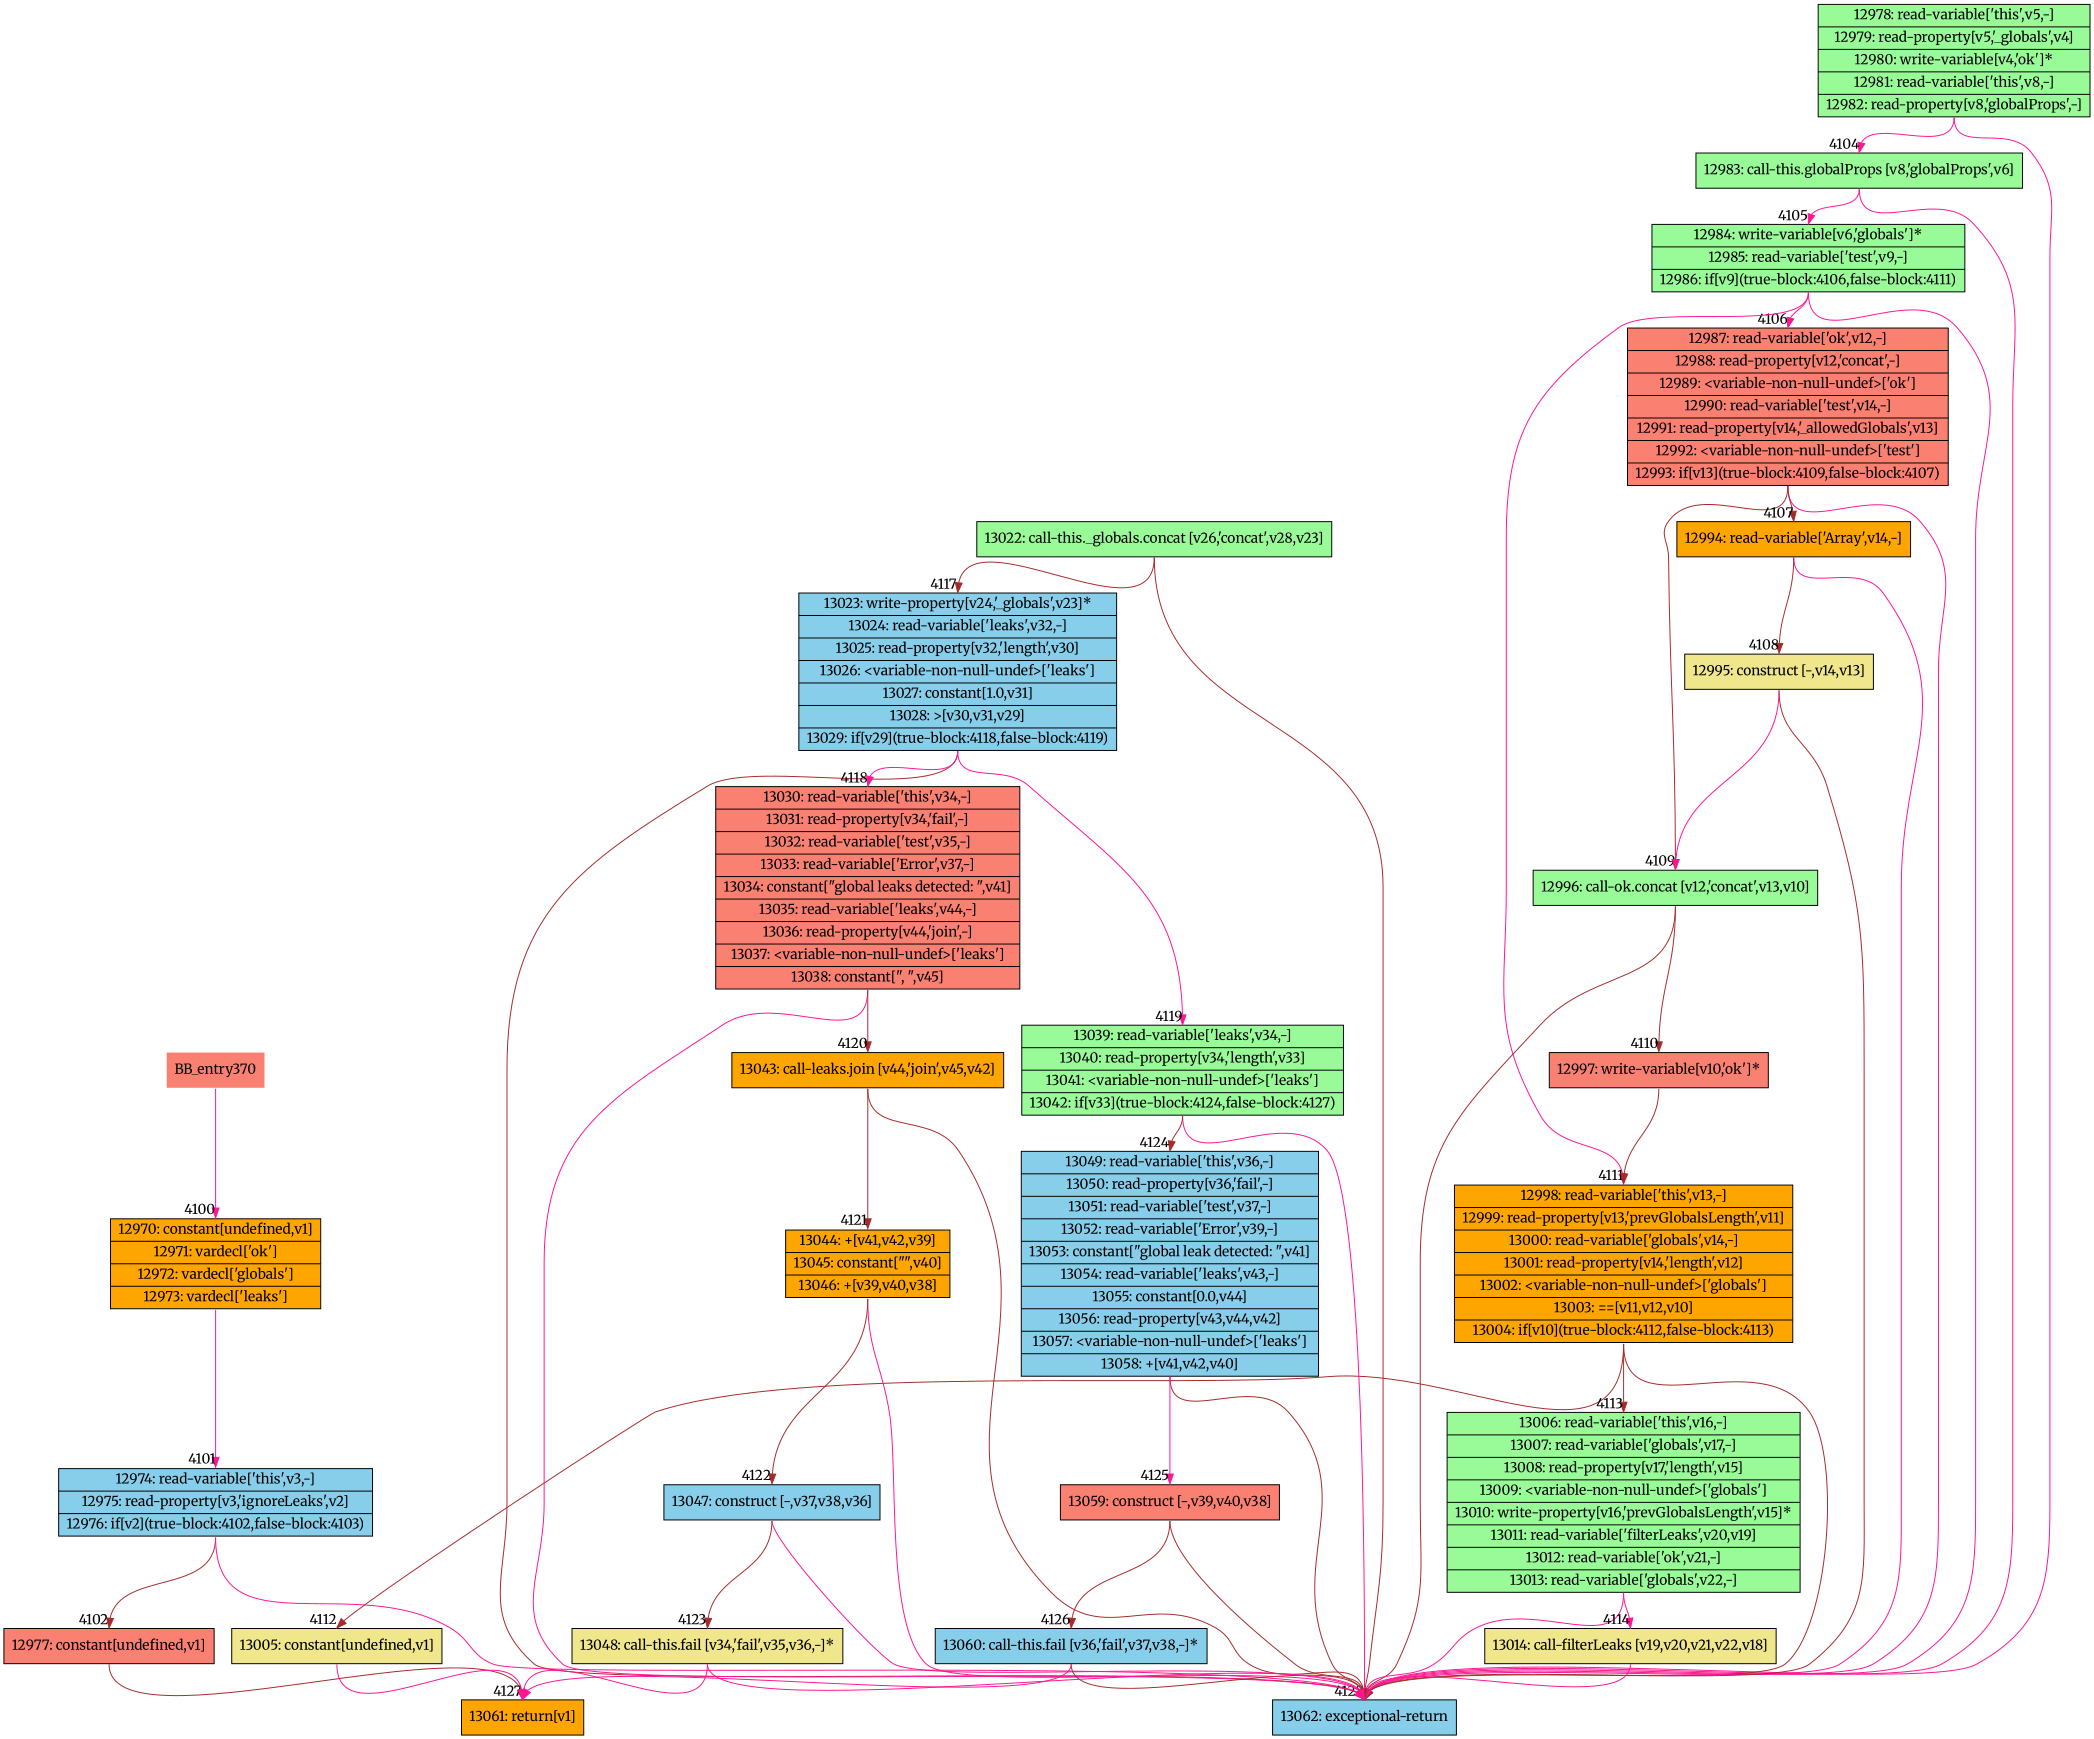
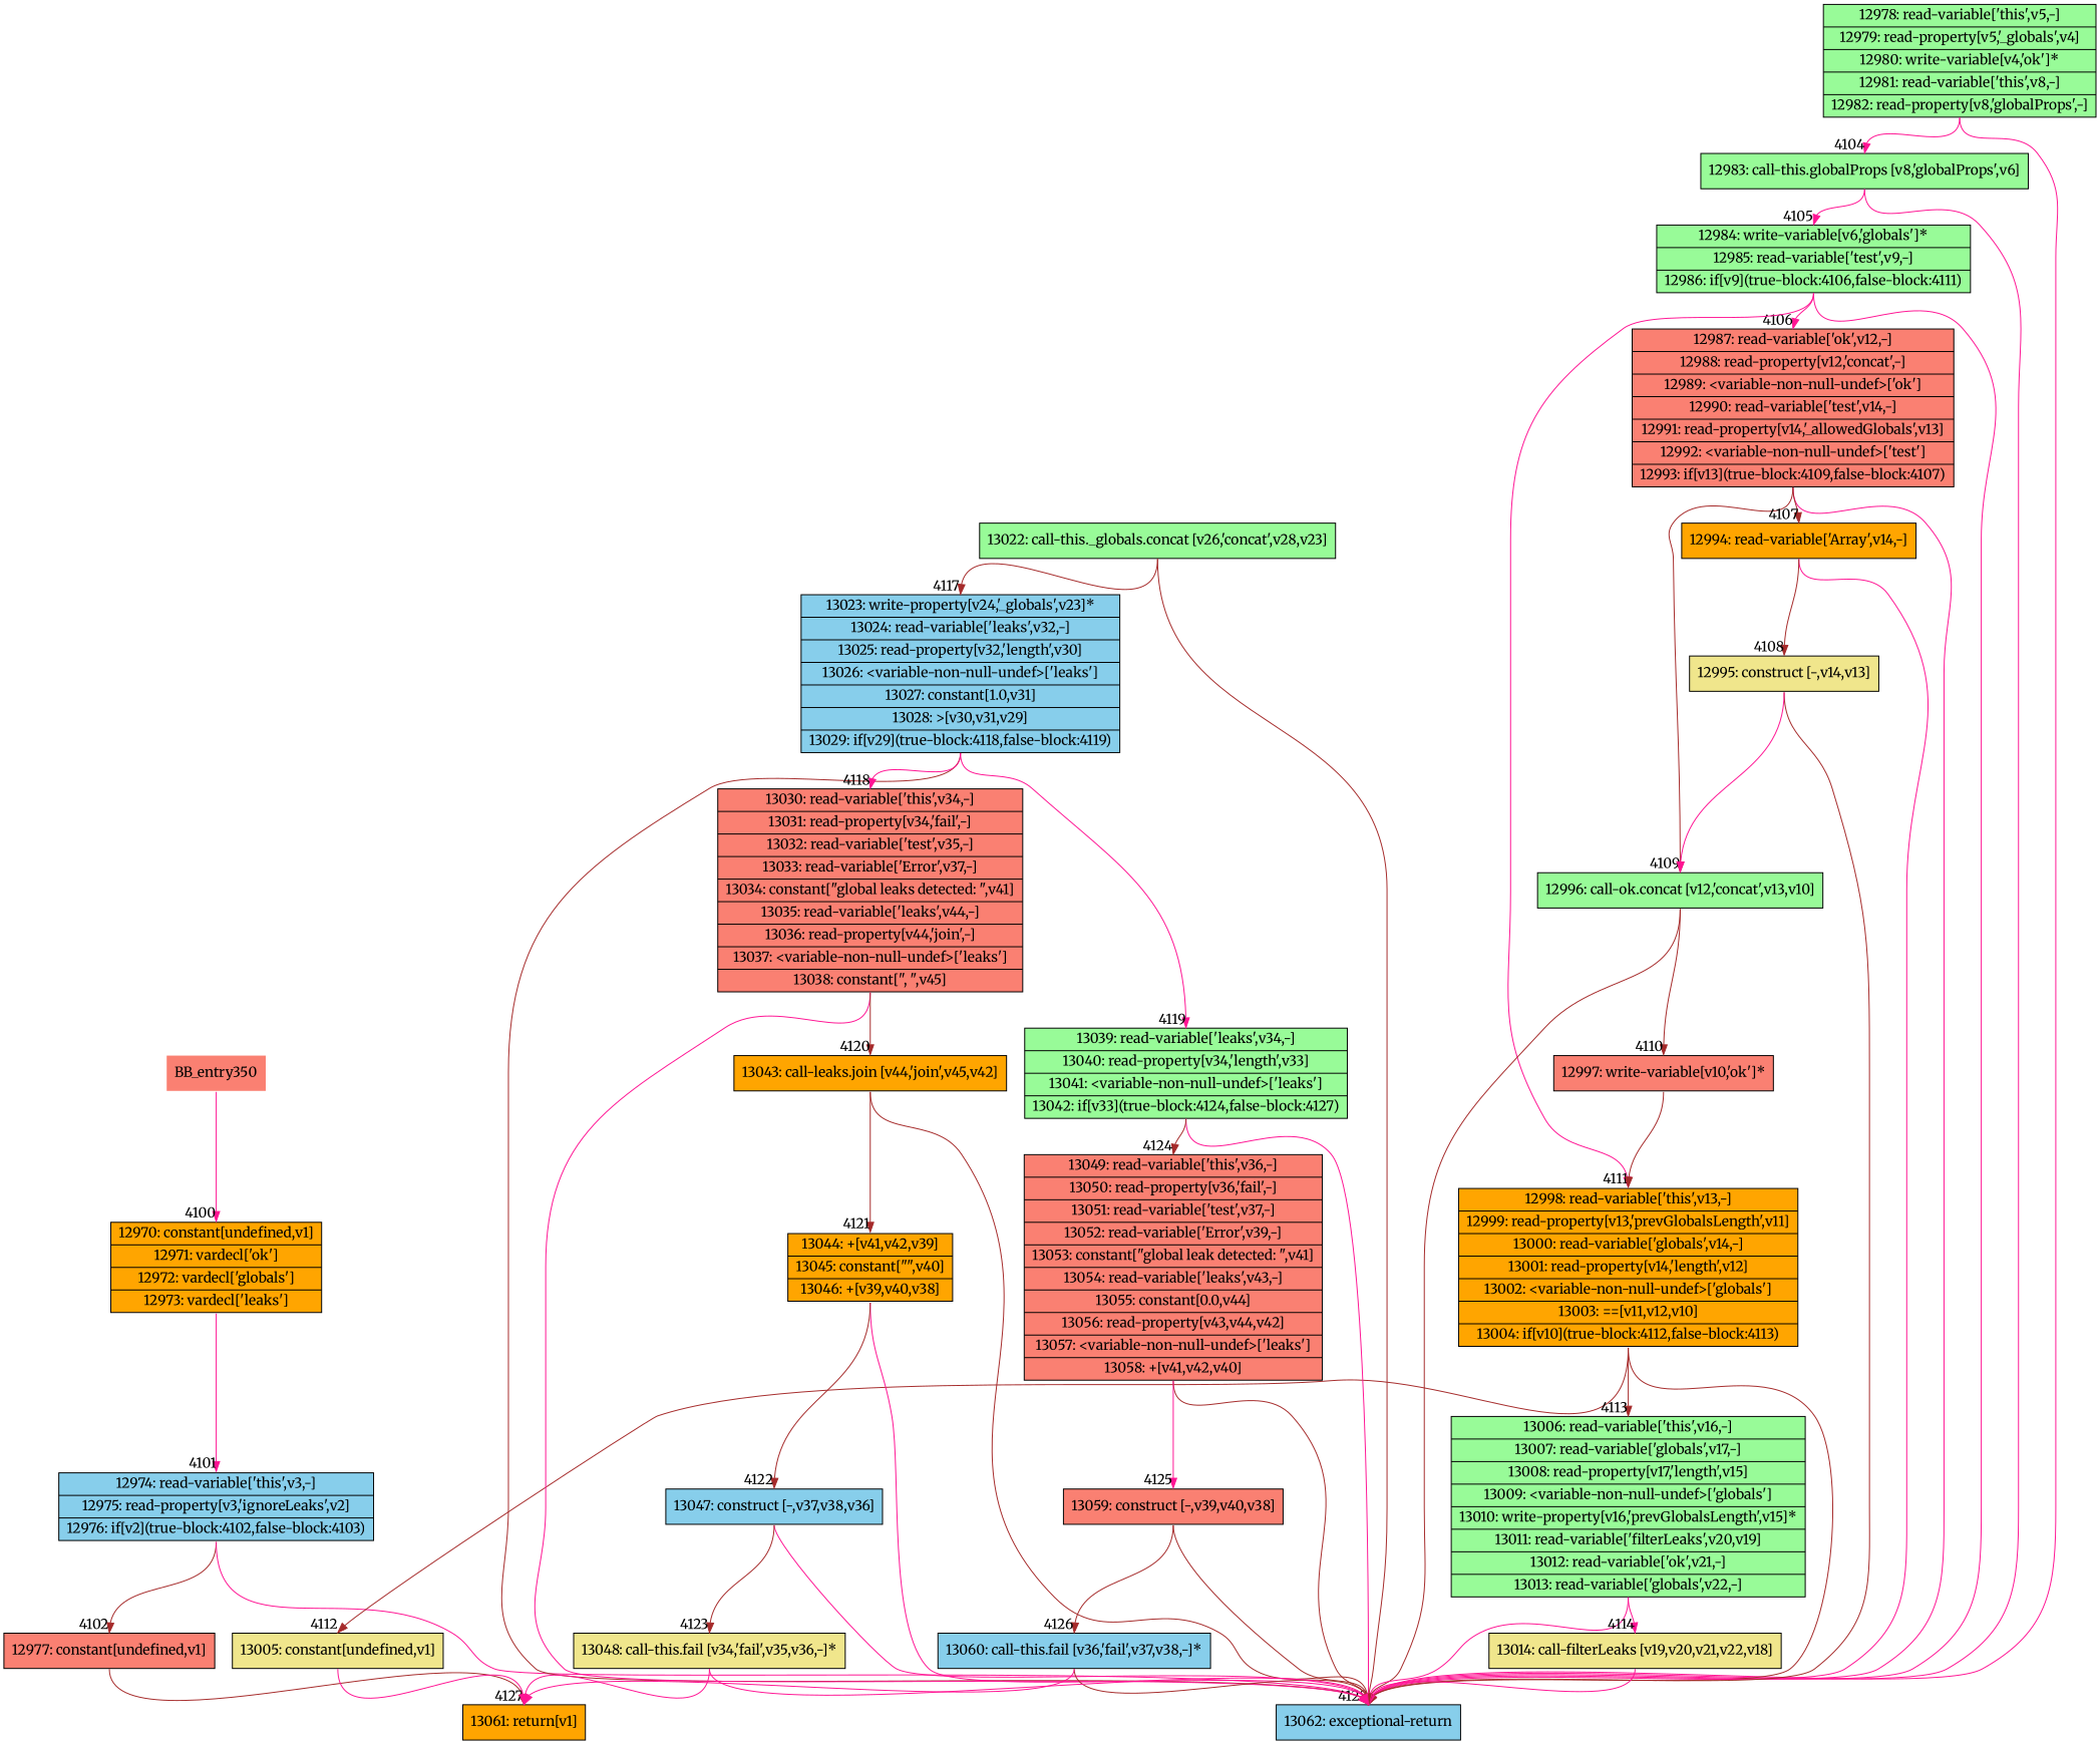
  digraph {
    fontname=Merriweather
    rankdir=TD
    node [fillcolor=salmon fontname=Merriweather shape=record style=filled]
    edge [color=deeppink fontname=Merriweather headport=n tailport=s]
-   BB_entry370 [shape=none]
+   BB_entry370 [shape=none label=BB_entry350]
    n2 [fillcolor=orange label="{12970: constant[undefined,v1]|12971: vardecl['ok']|12972: vardecl['globals']|12973: vardecl['leaks']}"]
    n3 [fillcolor=skyblue label="{12974: read-variable['this',v3,-]|12975: read-property[v3,'ignoreLeaks',v2]|12976: if[v2](true-block:4102,false-block:4103)}"]
    n4 [label="{12977: constant[undefined,v1]}"]
    n5 [fillcolor=skyblue label="{13062: exceptional-return}"]
    n6 [fillcolor=orange label="{13061: return[v1]}"]
    n7 [fillcolor=palegreen label="{12978: read-variable['this',v5,-]|12979: read-property[v5,'_globals',v4]|12980: write-variable[v4,'ok']*|12981: read-variable['this',v8,-]|12982: read-property[v8,'globalProps',-]}"]
    n8 [fillcolor=palegreen label="{12983: call-this.globalProps [v8,'globalProps',v6]}"]
    n9 [fillcolor=palegreen label="{12984: write-variable[v6,'globals']*|12985: read-variable['test',v9,-]|12986: if[v9](true-block:4106,false-block:4111)}"]
    n10 [label="{12987: read-variable['ok',v12,-]|12988: read-property[v12,'concat',-]|12989: \<variable-non-null-undef\>['ok']|12990: read-variable['test',v14,-]|12991: read-property[v14,'_allowedGlobals',v13]|12992: \<variable-non-null-undef\>['test']|12993: if[v13](true-block:4109,false-block:4107)}"]
    n11 [fillcolor=orange label="{12998: read-variable['this',v13,-]|12999: read-property[v13,'prevGlobalsLength',v11]|13000: read-variable['globals',v14,-]|13001: read-property[v14,'length',v12]|13002: \<variable-non-null-undef\>['globals']|13003: ==[v11,v12,v10]|13004: if[v10](true-block:4112,false-block:4113)}"]
    n12 [fillcolor=palegreen label="{12996: call-ok.concat [v12,'concat',v13,v10]}"]
    n13 [fillcolor=orange label="{12994: read-variable['Array',v14,-]}"]
    n14 [fillcolor=khaki label="{13005: constant[undefined,v1]}"]
    n15 [fillcolor=palegreen label="{13006: read-variable['this',v16,-]|13007: read-variable['globals',v17,-]|13008: read-property[v17,'length',v15]|13009: \<variable-non-null-undef\>['globals']|13010: write-property[v16,'prevGlobalsLength',v15]*|13011: read-variable['filterLeaks',v20,v19]|13012: read-variable['ok',v21,-]|13013: read-variable['globals',v22,-]}"]
    n16 [label="{12997: write-variable[v10,'ok']*}"]
    n17 [fillcolor=khaki label="{12995: construct [-,v14,v13]}"]
    n18 [fillcolor=khaki label="{13014: call-filterLeaks [v19,v20,v21,v22,v18]}"]
    n19 [fillcolor=palegreen label="{13022: call-this._globals.concat [v26,'concat',v28,v23]}"]
    n20 [fillcolor=skyblue label="{13023: write-property[v24,'_globals',v23]*|13024: read-variable['leaks',v32,-]|13025: read-property[v32,'length',v30]|13026: \<variable-non-null-undef\>['leaks']|13027: constant[1.0,v31]|13028: \>[v30,v31,v29]|13029: if[v29](true-block:4118,false-block:4119)}"]
    n21 [label="{13030: read-variable['this',v34,-]|13031: read-property[v34,'fail',-]|13032: read-variable['test',v35,-]|13033: read-variable['Error',v37,-]|13034: constant[\"global leaks detected: \",v41]|13035: read-variable['leaks',v44,-]|13036: read-property[v44,'join',-]|13037: \<variable-non-null-undef\>['leaks']|13038: constant[\", \",v45]}"]
    n22 [fillcolor=palegreen label="{13039: read-variable['leaks',v34,-]|13040: read-property[v34,'length',v33]|13041: \<variable-non-null-undef\>['leaks']|13042: if[v33](true-block:4124,false-block:4127)}"]
    n23 [fillcolor=orange label="{13043: call-leaks.join [v44,'join',v45,v42]}"]
-   n24 [fillcolor=skyblue label="{13049: read-variable['this',v36,-]|13050: read-property[v36,'fail',-]|13051: read-variable['test',v37,-]|13052: read-variable['Error',v39,-]|13053: constant[\"global leak detected: \",v41]|13054: read-variable['leaks',v43,-]|13055: constant[0.0,v44]|13056: read-property[v43,v44,v42]|13057: \<variable-non-null-undef\>['leaks']|13058: +[v41,v42,v40]}"]
+   n24 [label="{13049: read-variable['this',v36,-]|13050: read-property[v36,'fail',-]|13051: read-variable['test',v37,-]|13052: read-variable['Error',v39,-]|13053: constant[\"global leak detected: \",v41]|13054: read-variable['leaks',v43,-]|13055: constant[0.0,v44]|13056: read-property[v43,v44,v42]|13057: \<variable-non-null-undef\>['leaks']|13058: +[v41,v42,v40]}"]
    n25 [fillcolor=orange label="{13044: +[v41,v42,v39]|13045: constant[\"\",v40]|13046: +[v39,v40,v38]}"]
    n26 [label="{13059: construct [-,v39,v40,v38]}"]
    n27 [fillcolor=skyblue label="{13047: construct [-,v37,v38,v36]}"]
    n28 [fillcolor=skyblue label="{13060: call-this.fail [v36,'fail',v37,v38,-]*}"]
    n29 [fillcolor=khaki label="{13048: call-this.fail [v34,'fail',v35,v36,-]*}"]
    BB_entry370 -> n2 [headlabel="    4100"]
    n2 -> n3 [headlabel="      4101"]
    n3 -> n4 [color=brown headlabel="      4102"]
    n3 -> n5 [headlabel="      4128"]
    n4 -> n6 [color=brown headlabel="      4127"]
    n7 -> n5
    n7 -> n8 [headlabel="      4104"]
    n8 -> n5
    n8 -> n9 [headlabel="      4105"]
    n9 -> n5
    n9 -> n10 [headlabel="      4106"]
    n9 -> n11 [headlabel="      4111"]
    n10 -> n5
    n10 -> n12 [color=brown headlabel="      4109"]
    n10 -> n13 [color=brown headlabel="      4107"]
    n11 -> n5 [color=brown]
    n11 -> n14 [color=brown headlabel="      4112"]
    n11 -> n15 [color=brown headlabel="      4113"]
    n12 -> n5 [color=brown]
    n12 -> n16 [color=brown headlabel="      4110"]
    n13 -> n5
    n13 -> n17 [color=brown headlabel="      4108"]
    n14 -> n6
    n15 -> n5
    n15 -> n18 [headlabel="      4114"]
    n16 -> n11 [color=brown]
    n17 -> n5 [color=brown]
    n17 -> n12
    n18 -> n5
    n19 -> n5 [color=brown]
    n19 -> n20 [color=brown headlabel="      4117"]
    n20 -> n5 [color=brown]
    n20 -> n21 [headlabel="      4118"]
    n20 -> n22 [headlabel="      4119"]
    n21 -> n5
    n21 -> n23 [color=brown headlabel="      4120"]
    n22 -> n5
    n22 -> n24 [color=brown headlabel="      4124"]
    n23 -> n5 [color=brown]
    n23 -> n25 [color=brown headlabel="      4121"]
    n24 -> n5 [color=brown]
    n24 -> n26 [headlabel="      4125"]
    n25 -> n5
    n25 -> n27 [color=brown headlabel="      4122"]
    n26 -> n5 [color=brown]
    n26 -> n28 [color=brown headlabel="      4126"]
    n27 -> n5
    n27 -> n29 [color=brown headlabel="      4123"]
    n28 -> n5 [color=brown]
    n28 -> n6
    n29 -> n5
    n29 -> n6
  }
